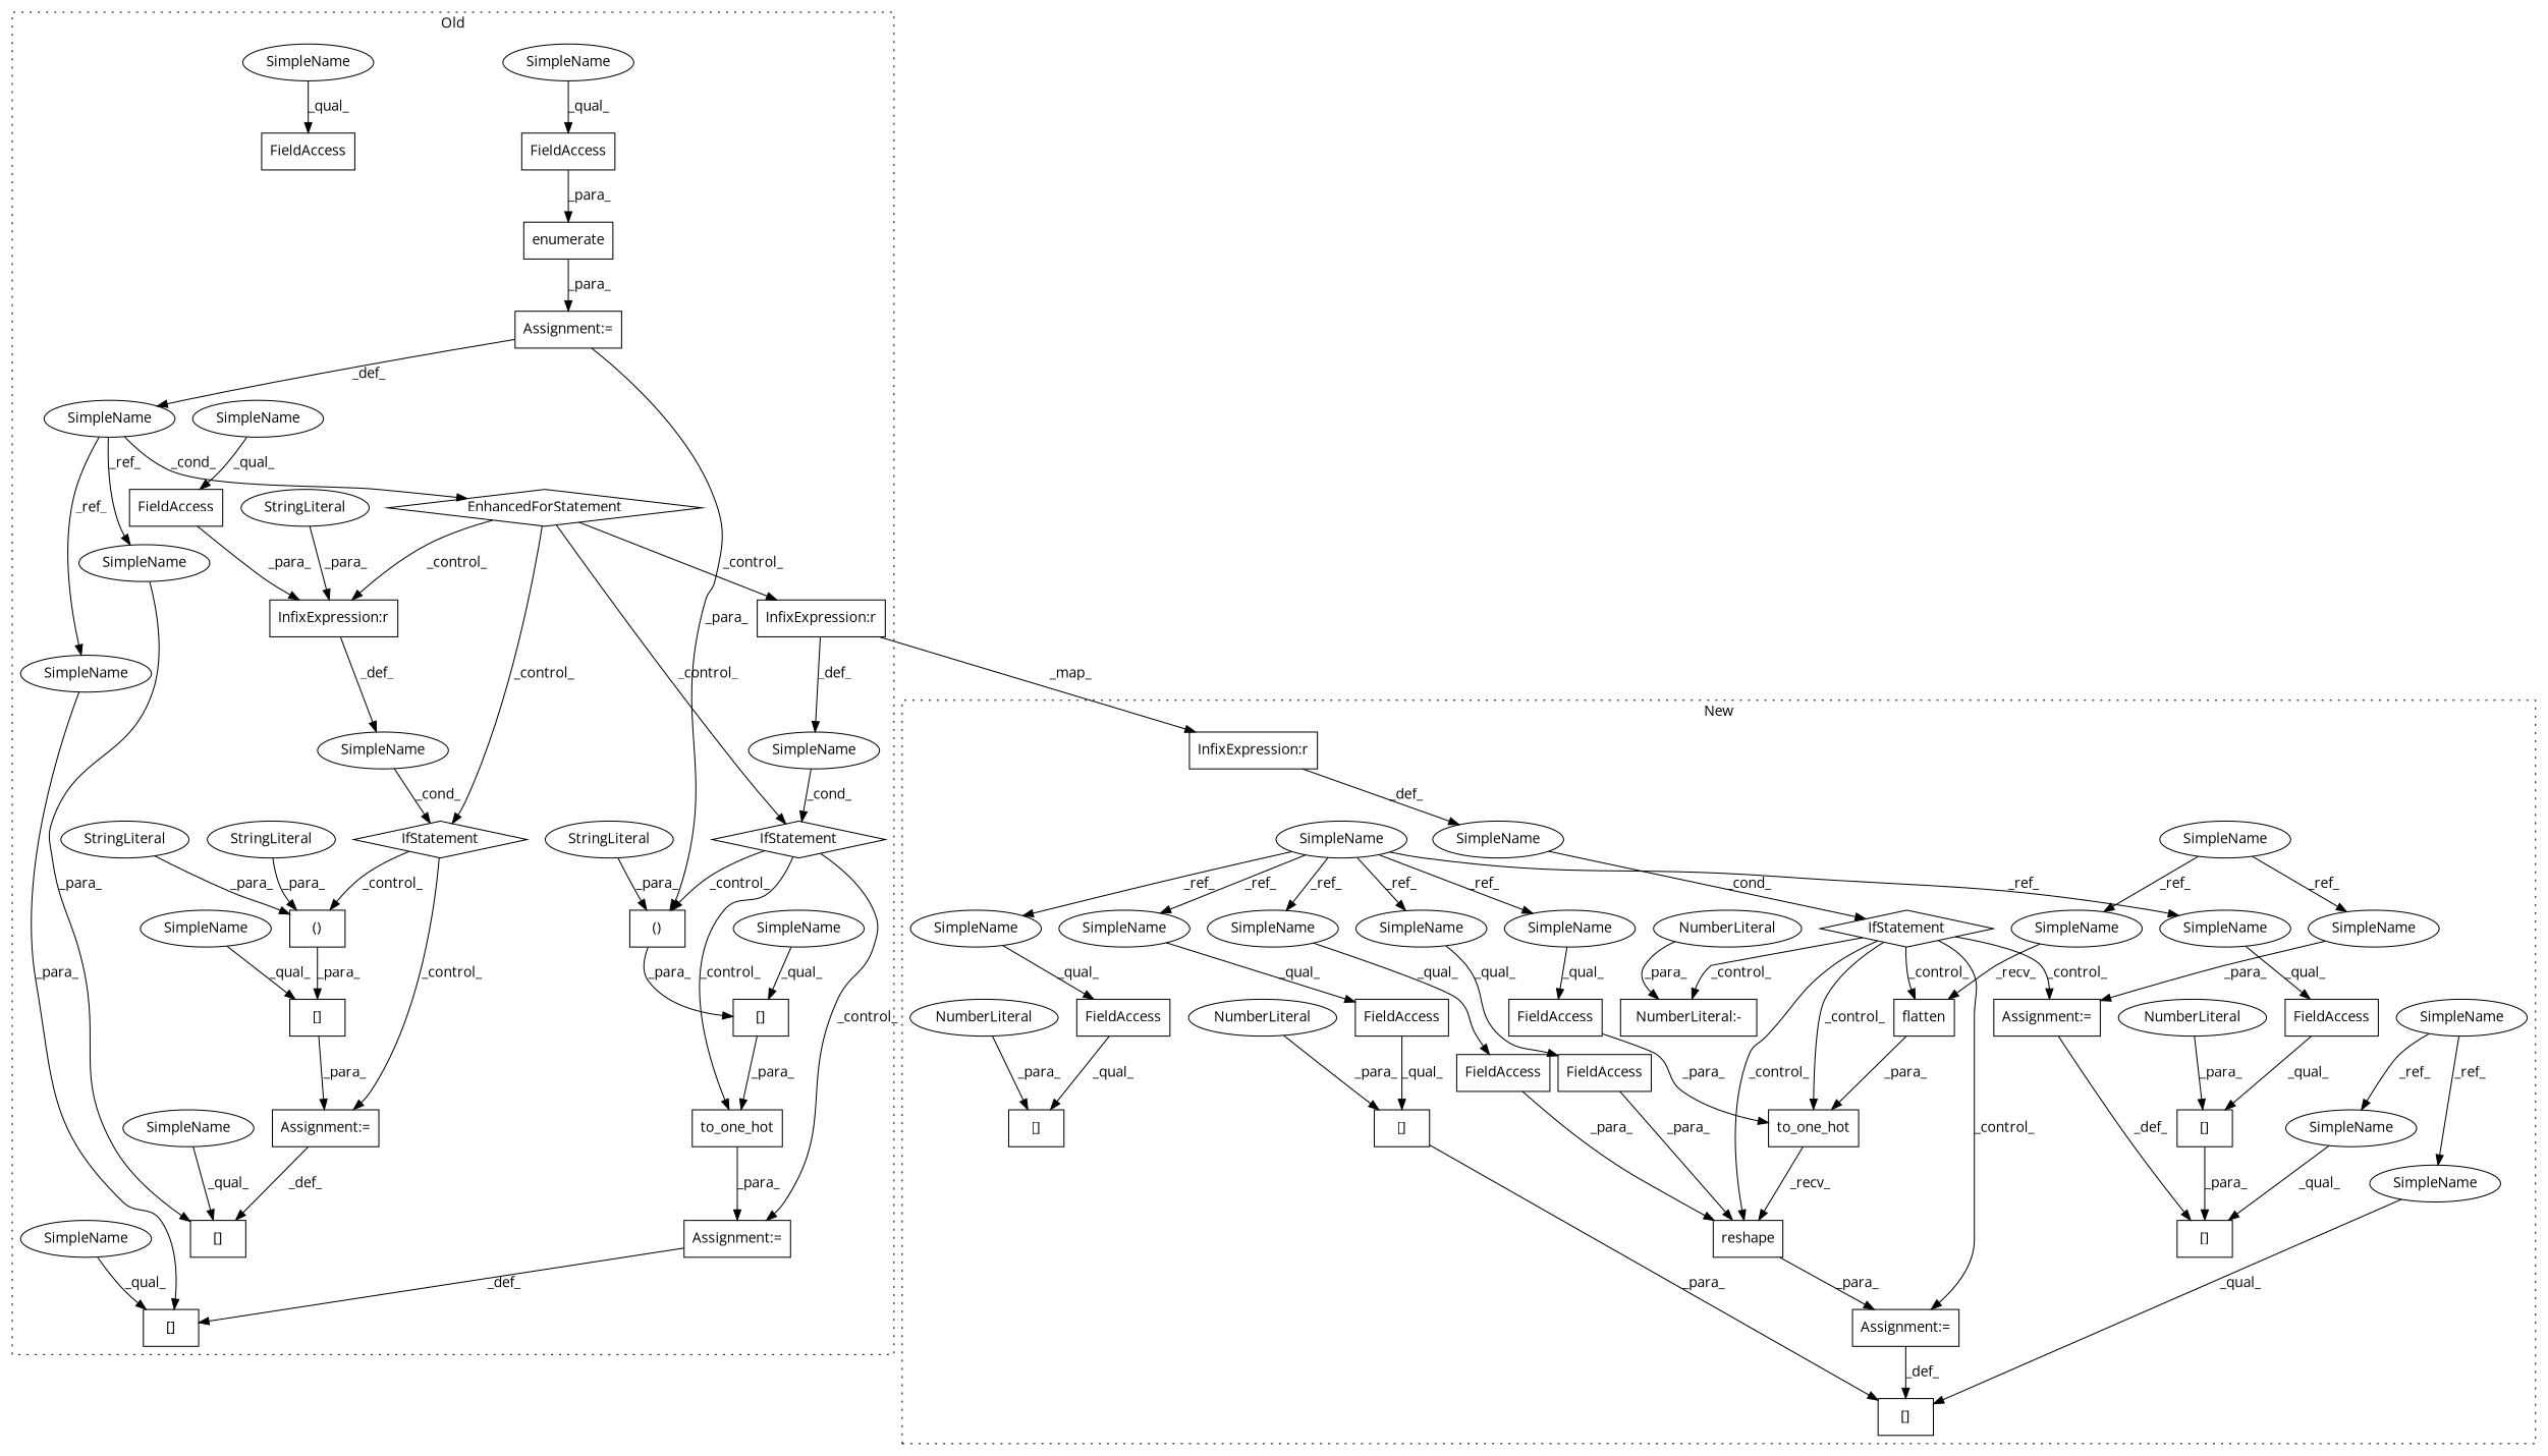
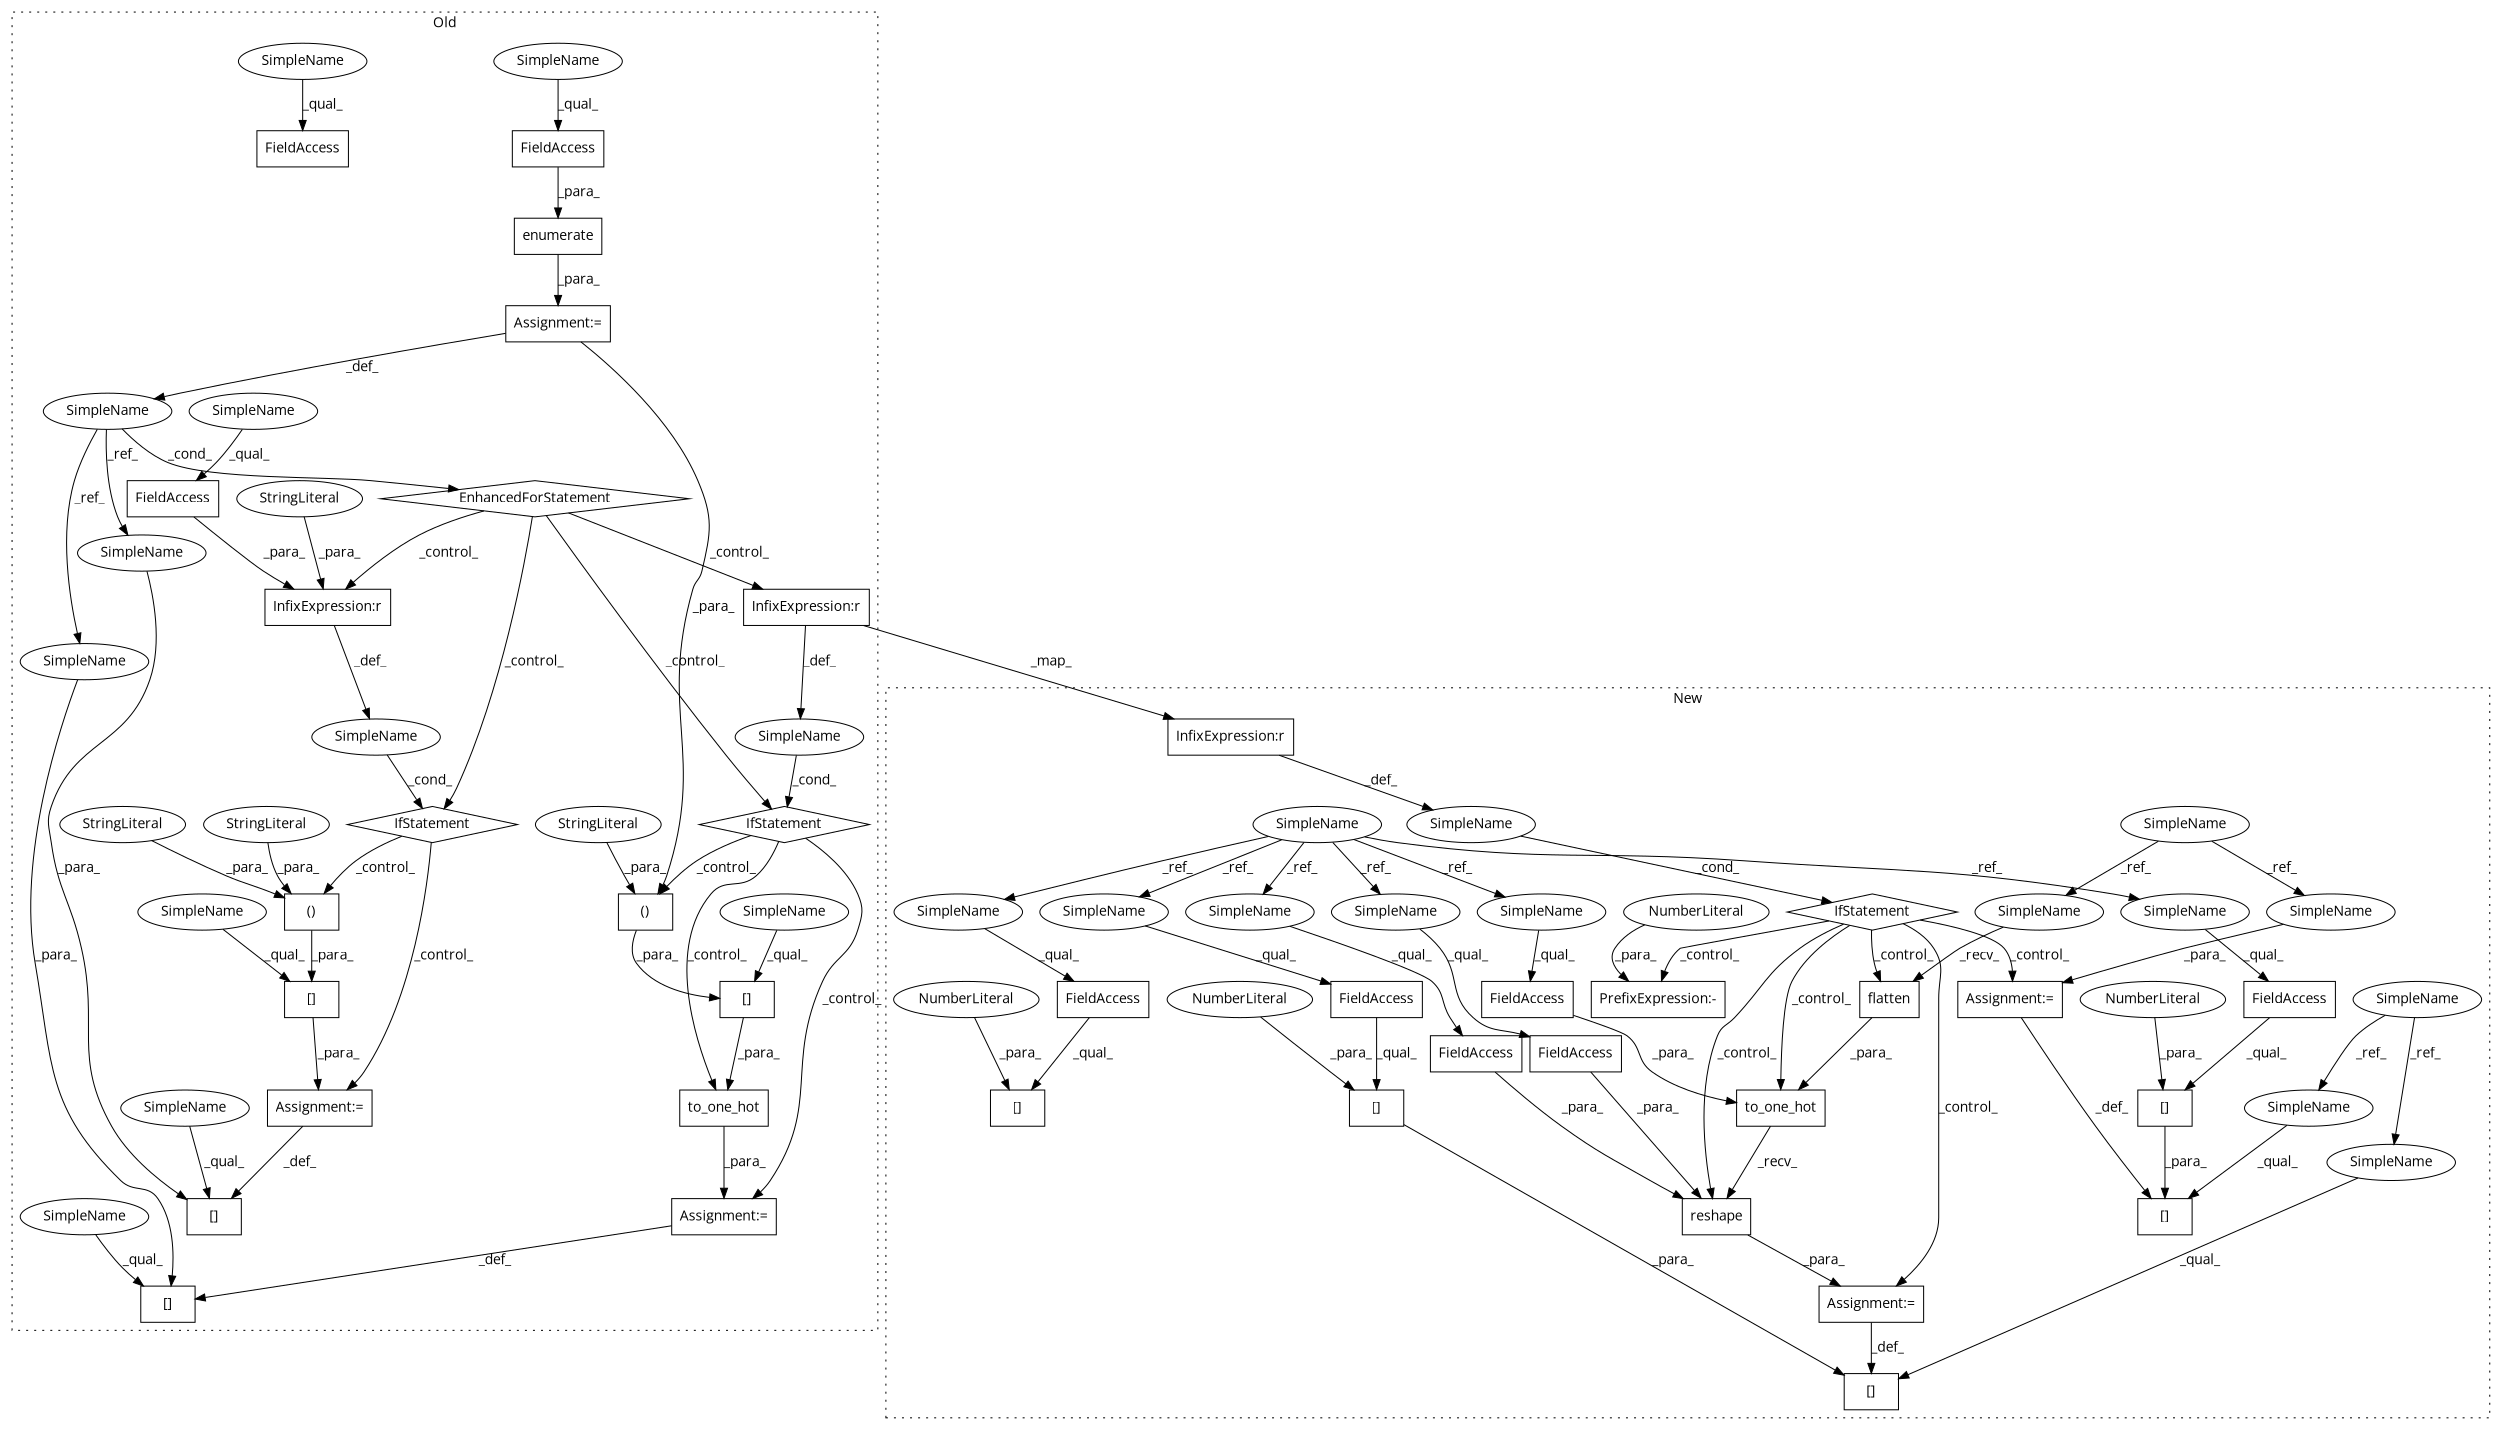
  digraph {
    fontname="Open Sans"
    node [a=42 fontname="Open Sans" l=4 shape=box]
    edge [fontname="Open Sans"]
    n1 [a=2 l="10,1" label="[]" s="7514,7529"]
    n2 [a=7 l=1 label="Assignment:=" s=7530]
    n3 [a=25 l="4,2" label=IfStatement s="7463,7496" shape=diamond]
    n4 [label=SimpleName shape=ellipse l=""]
    n5 [a=106 l=34 label="()" s=7561]
    n6 [a=2 l="19,2" label="[]" s="7542,7595"]
    n7 [a=70 l="85,2" label=EnhancedForStatement s="7288,7447" shape=diamond]
    n8 [a=106 l=61 label="()" s=7709]
    n9 [a=2 l="19,2" label="[]" s="7690,7770"]
    n10 [a=2 l="10,1" label="[]" s="7673,7688"]
    n11 [l=5 label=SimpleName s=7414 shape=ellipse]
    n12 [a=45 l=16 label=StringLiteral s=7579 shape=ellipse]
    n13 [a=45 l=32 label=StringLiteral s=7709 shape=ellipse]
    n14 [a=27 label="InfixExpression:r" s=7639]
    n15 [a=45 l=12 label=StringLiteral s=7643 shape=ellipse]
    n16 [a=27 label="InfixExpression:r" s=7476]
    n17 [a=22 l=9 label=FieldAccess s=7630]
    n18 [a=22 l=12 label=FieldAccess s=7857]
    n19 [a=22 l=14 label=FieldAccess s=7432]
    n20 [label=SimpleName shape=ellipse l=""]
    n21 [a=25 l="4,2" label=IfStatement s="7626,7655" shape=diamond]
    n22 [a=32 l="11,1" label=to_one_hot s="7531,7597"]
    n23 [a=32 l="10,1" label=enumerate s="7422,7446"]
    n24 [a=45 l=16 label=StringLiteral s=7754 shape=ellipse]
    n25 [a=7 l=1 label="Assignment:=" s=7689]
    n26 [a=7 l="85,2" label="Assignment:=" s="7288,7447"]
    n27 [l=5 label=SimpleName s=7683 shape=ellipse]
    n28 [l=5 label=SimpleName s=7524 shape=ellipse]
    n29 [label=SimpleName s=7432 shape=ellipse]
    n30 [label=SimpleName s=7630 shape=ellipse]
    n31 [label=SimpleName s=7857 shape=ellipse]
    n32 [l=3 label=SimpleName s=7542 shape=ellipse]
    n33 [l=3 label=SimpleName s=7690 shape=ellipse]
    n34 [l=9 label=SimpleName s=7514 shape=ellipse]
    n35 [l=9 label=SimpleName s=7673 shape=ellipse]
    n36 [a=32 l=9 label=flatten s=7020]
    n37 [a=7 l=1 label="Assignment:=" s=7004]
    n38 [label=SimpleName shape=ellipse l=""]
    n39 [a=25 l="4,2" label=IfStatement s="6930,6963" shape=diamond]
    n40 [a=7 l=1 label="Assignment:=" s=7144]
    n41 [a=2 l="10,1" label="[]" s="7119,7143"]
    n42 [l=3 label=SimpleName s=6749 shape=ellipse]
    n43 [a=2 l="10,1" label="[]" s="6979,7003"]
    n44 [l=9 label=SimpleName s=6875 shape=ellipse]
    n45 [a=2 l="12,1" label="[]" s="6989,7002"]
    n46 [a=34 l=1 label=NumberLiteral s=7001 shape=ellipse]
    n47 [a=2 l="12,1" label="[]" s="7129,7142"]
    n48 [a=34 l=1 label=NumberLiteral s=7141 shape=ellipse]
    n49 [a=32 l="8,1" label=reshape s="7046,7084"]
    n50 [a=27 label="InfixExpression:r" s=6943]
    n51 [a=22 l=11 label=FieldAccess s=6989]
    n52 [label=SimpleName s=6169 shape=ellipse]
    n53 [a=22 l=17 label=FieldAccess s=7219]
    n54 [a=2 l="18,1" label="[]" s="7219,7238"]
    n55 [a=34 l=1 label=NumberLiteral s=7237 shape=ellipse]
    n56 [a=22 l=11 label=FieldAccess s=7129]
    n57 [a=22 l=14 label=FieldAccess s=7070]
    n58 [a=32 l="11,1" label=to_one_hot s="7005,7044"]
    n59 [a=22 l=14 label=FieldAccess s=7030]
    n60 [a=22 l=12 label=FieldAccess s=7057]
-   n61 [a=38 l=1 label="NumberLiteral:-" s=7054]
+   n61 [a=38 l=1 label="PrefixExpression:-" s=7054]
    n62 [a=34 l=1 label=NumberLiteral s=7055 shape=ellipse]
    n63 [label=SimpleName s=7219 shape=ellipse]
    n64 [label=SimpleName s=7070 shape=ellipse]
    n65 [label=SimpleName s=7030 shape=ellipse]
    n66 [label=SimpleName s=6989 shape=ellipse]
    n67 [label=SimpleName s=7129 shape=ellipse]
    n68 [label=SimpleName s=7057 shape=ellipse]
    n69 [l=3 label=SimpleName s=7016 shape=ellipse]
    n70 [l=3 label=SimpleName s=7145 shape=ellipse]
    n71 [l=9 label=SimpleName s=7119 shape=ellipse]
    n72 [l=9 label=SimpleName s=6979 shape=ellipse]
    subgraph cluster_1 {
      label=Old
      style=dotted
      n1
      n2
      n3
      n4
      n5
      n6
      n7
      n8
      n9
      n10
      n11
      n12
      n13
      n14
      n15
      n16
      n17
      n18
      n19
      n20
      n21
      n22
      n23
      n24
      n25
      n26
      n27
      n28
      n29
      n30
      n31
      n32
      n33
      n34
      n35
    }
    subgraph cluster_2 {
      label=New
      style=dotted
      n36
      n37
      n38
      n39
      n40
      n41
      n42
      n43
      n44
      n45
      n46
      n47
      n48
      n49
      n50
      n51
      n52
      n53
      n54
      n55
      n56
      n57
      n58
      n59
      n60
      n61
      n62
      n63
      n64
      n65
      n66
      n67
      n68
      n69
      n70
      n71
      n72
    }
    n2 -> n1 [label=_def_]
    n3 -> n2 [label=_control_]
    n3 -> n5 [label=_control_]
    n3 -> n22 [label=_control_]
    n4 -> n3 [label=_cond_]
    n5 -> n6 [label=_para_]
    n6 -> n22 [label=_para_]
    n7 -> n3 [label=_control_]
    n7 -> n14 [label=_control_]
    n7 -> n16 [label=_control_]
    n7 -> n21 [label=_control_]
    n8 -> n9 [label=_para_]
    n9 -> n25 [label=_para_]
    n11 -> n7 [label=_cond_]
    n11 -> n27 [label=_ref_]
    n11 -> n28 [label=_ref_]
    n12 -> n5 [label=_para_]
    n13 -> n8 [label=_para_]
    n14 -> n20 [label=_def_]
    n15 -> n14 [label=_para_]
    n16 -> n4 [label=_def_]
    n16 -> n50 [label=_map_]
    n17 -> n14 [label=_para_]
    n19 -> n23 [label=_para_]
    n20 -> n21 [label=_cond_]
    n21 -> n8 [label=_control_]
    n21 -> n25 [label=_control_]
    n22 -> n2 [label=_para_]
    n23 -> n26 [label=_para_]
    n24 -> n8 [label=_para_]
    n25 -> n10 [label=_def_]
    n26 -> n5 [label=_para_]
    n26 -> n11 [label=_def_]
    n27 -> n10 [label=_para_]
    n28 -> n1 [label=_para_]
    n29 -> n19 [label=_qual_]
    n30 -> n17 [label=_qual_]
    n31 -> n18 [label=_qual_]
    n32 -> n6 [label=_qual_]
    n33 -> n9 [label=_qual_]
    n34 -> n1 [label=_qual_]
    n35 -> n10 [label=_qual_]
    n36 -> n58 [label=_para_]
    n37 -> n43 [label=_def_]
    n38 -> n39 [label=_cond_]
    n39 -> n36 [label=_control_]
    n39 -> n37 [label=_control_]
    n39 -> n40 [label=_control_]
    n39 -> n49 [label=_control_]
    n39 -> n58 [label=_control_]
    n39 -> n61 [label=_control_]
    n40 -> n41 [label=_def_]
    n42 -> n69 [label=_ref_]
    n42 -> n70 [label=_ref_]
    n44 -> n71 [label=_ref_]
    n44 -> n72 [label=_ref_]
    n45 -> n43 [label=_para_]
    n46 -> n45 [label=_para_]
    n47 -> n41 [label=_para_]
    n48 -> n47 [label=_para_]
    n49 -> n37 [label=_para_]
    n50 -> n38 [label=_def_]
    n51 -> n45 [label=_qual_]
    n52 -> n63 [label=_ref_]
    n52 -> n64 [label=_ref_]
    n52 -> n65 [label=_ref_]
    n52 -> n66 [label=_ref_]
    n52 -> n67 [label=_ref_]
    n52 -> n68 [label=_ref_]
    n53 -> n54 [label=_qual_]
    n55 -> n54 [label=_para_]
    n56 -> n47 [label=_qual_]
    n57 -> n49 [label=_para_]
    n58 -> n49 [label=_recv_]
    n59 -> n58 [label=_para_]
    n60 -> n49 [label=_para_]
    n62 -> n61 [label=_para_]
    n63 -> n53 [label=_qual_]
    n64 -> n57 [label=_qual_]
    n65 -> n59 [label=_qual_]
    n66 -> n51 [label=_qual_]
    n67 -> n56 [label=_qual_]
    n68 -> n60 [label=_qual_]
    n69 -> n36 [label=_recv_]
    n70 -> n40 [label=_para_]
    n71 -> n41 [label=_qual_]
    n72 -> n43 [label=_qual_]
  }
